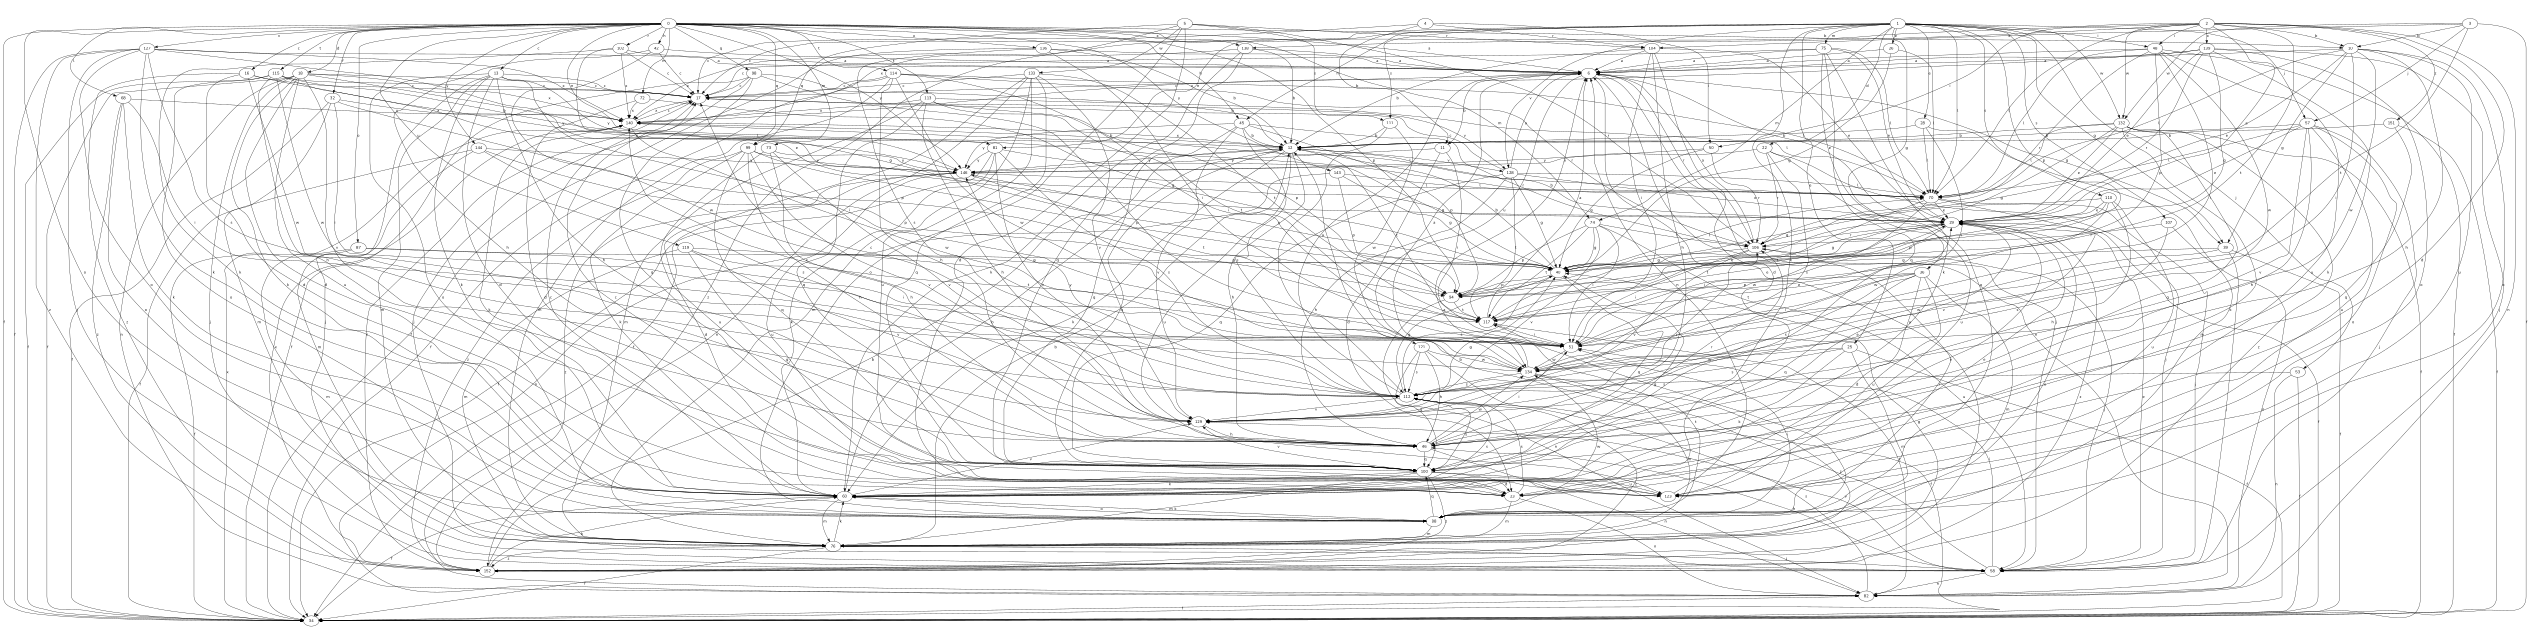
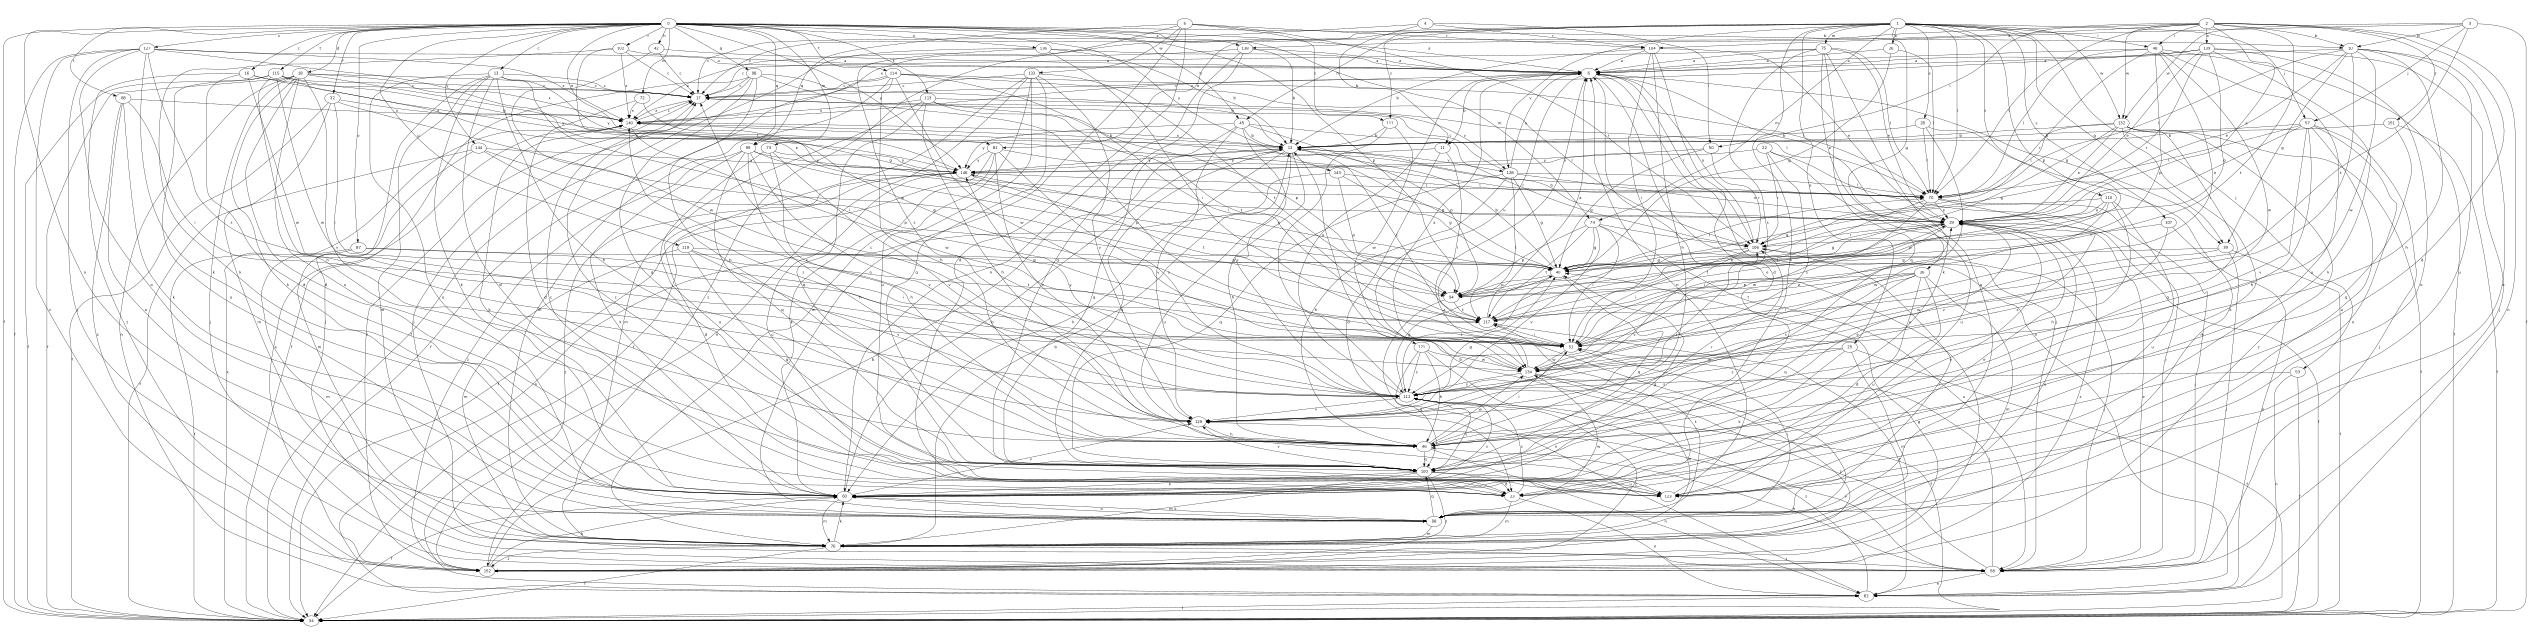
  strict digraph {
    fontname=Nunito
    node [fontname=Nunito]
    edge [fontname=Nunito]
    0
    6
    10
    13
    16
    18
    32
    34
    42
    45
    68
    72
    73
    74
    81
    87
    88
    94
    98
    99
    102
    113
    114
    115
    119
    127
    136
    138
    143
    144
    146
    17
    39
    29
    82
    11
    106
    58
    121
    70
    46
    51
    123
    134
    n45 [label=60]
    23
    76
    152
    140
    129
    12
    100
    112
    40
    117
    1
    22
    25
    26
    28
    36
    48
    53
    57
    75
    107
    110
    111
    128
    132
    2
    50
    139
    151
    3
    104
    4
    5
    133
    0 -> 6 [label=a]
    0 -> 10 [label=b]
    0 -> 13 [label=c]
    0 -> 16 [label=c]
    0 -> 18 [label=d]
    0 -> 32 [label=f]
    0 -> 34 [label=f]
    0 -> 42 [label=h]
    0 -> 45 [label=h]
    0 -> 68 [label=l]
    0 -> 72 [label=m]
    0 -> 73 [label=m]
    0 -> 74 [label=m]
    0 -> 81 [label=n]
    0 -> 87 [label=o]
    0 -> 88 [label=o]
    0 -> 94 [label=p]
    0 -> 98 [label=q]
    0 -> 99 [label=q]
    0 -> 102 [label=r]
    0 -> 113 [label=t]
    0 -> 114 [label=t]
    0 -> 115 [label=t]
    0 -> 119 [label=u]
    0 -> 127 [label=v]
    0 -> 136 [label=x]
    0 -> 138 [label=x]
    0 -> 143 [label=y]
    0 -> 144 [label=y]
    0 -> 146 [label=y]
    6 -> 17 [label=c]
    6 -> 39 [label=g]
    6 -> 29 [label=e]
    6 -> 82 [label=n]
    6 -> 11 [label=b]
    6 -> 106 [label=r]
    6 -> 58 [label=j]
    6 -> 121 [label=u]
    10 -> 6 [label=a]
    10 -> 88 [label=o]
    10 -> 39 [label=g]
    10 -> 29 [label=e]
    10 -> 70 [label=l]
    10 -> 46 [label=h]
    10 -> 51 [label=i]
    10 -> 123 [label=u]
    10 -> 134 [label=w]
    13 -> 88 [label=o]
    13 -> 146 [label=y]
    13 -> 17 [label=c]
    13 -> 58 [label=j]
    13 -> 46 [label=h]
    13 -> 51 [label=i]
    13 -> n45 [label=k]
    13 -> 23 [label=d]
    13 -> 76 [label=m]
    16 -> 146 [label=y]
    16 -> 17 [label=c]
    16 -> 134 [label=w]
    16 -> 23 [label=d]
    16 -> 152 [label=z]
    18 -> 34 [label=f]
    18 -> 17 [label=c]
    18 -> 82 [label=n]
    18 -> 58 [label=j]
    18 -> 70 [label=l]
    18 -> 123 [label=u]
    18 -> n45 [label=k]
    18 -> 23 [label=d]
    18 -> 140 [label=x]
    18 -> 129 [label=v]
    32 -> 34 [label=f]
    32 -> 94 [label=p]
    32 -> 51 [label=i]
    32 -> 76 [label=m]
    32 -> 140 [label=x]
    34 -> 140 [label=x]
    42 -> 6 [label=a]
    42 -> 17 [label=c]
-   42 -> 46 [label=h]
+   98 -> 46 [label=h]
    42 -> 134 [label=w]
    45 -> 94 [label=p]
    45 -> 146 [label=y]
    45 -> 106 [label=r]
    45 -> 129 [label=v]
    45 -> 12 [label=b]
    45 -> 100 [label=q]
    45 -> 112 [label=s]
    68 -> 88 [label=o]
    68 -> 51 [label=i]
    68 -> n45 [label=k]
    68 -> 152 [label=z]
    68 -> 140 [label=x]
    72 -> 23 [label=d]
    72 -> 140 [label=x]
-   72 -> 40 [label=g]
+   72 -> 117 [label=g]
    73 -> 146 [label=y]
    73 -> 46 [label=h]
    73 -> 123 [label=u]
    73 -> 129 [label=v]
    74 -> 94 [label=p]
    74 -> 106 [label=r]
    74 -> 58 [label=u]
    74 -> 51 [label=i]
    74 -> 129 [label=v]
    74 -> 40 [label=g]
    74 -> 117 [label=t]
    81 -> 34 [label=f]
    81 -> 146 [label=y]
    81 -> n45 [label=k]
    81 -> 129 [label=v]
    81 -> 112 [label=s]
    81 -> 40 [label=g]
    87 -> 34 [label=f]
    87 -> 51 [label=i]
    87 -> 76 [label=m]
    87 -> 40 [label=g]
    88 -> 106 [label=r]
    88 -> 51 [label=i]
    88 -> 134 [label=w]
    88 -> n45 [label=k]
    88 -> 76 [label=m]
    88 -> 100 [label=q]
    88 -> 117 [label=t]
    94 -> 29 [label=e]
    94 -> 82 [label=n]
    94 -> 117 [label=t]
    98 -> 34 [label=f]
    98 -> 17 [label=c]
    98 -> 58 [label=j]
    98 -> 51 [label=i]
    98 -> 12 [label=b]
    98 -> 100 [label=q]
    99 -> 94 [label=p]
    99 -> 146 [label=y]
    99 -> 46 [label=h]
    99 -> n45 [label=k]
    99 -> 152 [label=z]
    99 -> 129 [label=v]
    99 -> 100 [label=q]
    102 -> 6 [label=a]
    102 -> 17 [label=c]
    102 -> n45 [label=k]
    102 -> 140 [label=x]
    102 -> 40 [label=g]
    113 -> 94 [label=p]
    113 -> 70 [label=l]
    113 -> 46 [label=h]
    113 -> 76 [label=m]
    113 -> 140 [label=x]
    113 -> 100 [label=q]
    113 -> 117 [label=t]
    114 -> 34 [label=f]
    114 -> 17 [label=c]
    114 -> 106 [label=r]
    114 -> 70 [label=l]
    114 -> 46 [label=h]
    114 -> 51 [label=i]
    114 -> 134 [label=w]
    114 -> 76 [label=m]
    115 -> 34 [label=f]
    115 -> 88 [label=o]
    115 -> 17 [label=c]
    115 -> 29 [label=e]
    115 -> 46 [label=h]
    115 -> 134 [label=w]
    115 -> 12 [label=b]
    119 -> 76 [label=m]
    119 -> 129 [label=v]
    119 -> 100 [label=q]
    119 -> 40 [label=g]
    119 -> 117 [label=t]
    127 -> 6 [label=a]
    127 -> 34 [label=f]
    127 -> 88 [label=o]
    127 -> 29 [label=e]
    127 -> 58 [label=j]
    127 -> n45 [label=k]
    127 -> 152 [label=z]
    127 -> 140 [label=x]
    127 -> 112 [label=s]
    136 -> 6 [label=a]
    136 -> 34 [label=f]
    136 -> 51 [label=i]
    136 -> 12 [label=b]
    136 -> 112 [label=s]
    138 -> 6 [label=a]
    138 -> n45 [label=k]
    138 -> 140 [label=x]
    138 -> 12 [label=b]
    138 -> 100 [label=q]
    143 -> 94 [label=p]
    143 -> 82 [label=n]
    143 -> 70 [label=l]
    143 -> 40 [label=g]
    144 -> 34 [label=f]
    144 -> 94 [label=p]
    144 -> 146 [label=y]
    144 -> 76 [label=m]
    144 -> 112 [label=s]
    146 -> 70 [label=l]
    146 -> 123 [label=u]
    146 -> 23 [label=d]
    146 -> 152 [label=z]
    146 -> 117 [label=t]
    17 -> 140 [label=x]
    17 -> 128 [label=v]
    39 -> 34 [label=f]
    39 -> 58 [label=j]
    39 -> 134 [label=w]
    39 -> 40 [label=g]
    29 -> 34 [label=f]
    29 -> 106 [label=r]
    29 -> 51 [label=i]
    29 -> 152 [label=z]
    29 -> 12 [label=b]
    29 -> 40 [label=g]
    29 -> 117 [label=t]
    82 -> 34 [label=f]
    82 -> 112 [label=s]
    82 -> 117 [label=t]
    11 -> 146 [label=y]
    11 -> 51 [label=i]
    11 -> 23 [label=d]
    106 -> 6 [label=a]
    106 -> 58 [label=j]
    106 -> 51 [label=i]
    106 -> 129 [label=v]
    106 -> 40 [label=g]
    58 -> 29 [label=e]
    58 -> 82 [label=n]
    58 -> 46 [label=h]
    58 -> 51 [label=i]
    58 -> 129 [label=v]
    58 -> 12 [label=b]
    121 -> 34 [label=f]
    121 -> 46 [label=h]
    121 -> 134 [label=w]
    121 -> 100 [label=q]
    121 -> 112 [label=s]
    70 -> 29 [label=e]
    70 -> 58 [label=j]
    70 -> 134 [label=w]
    70 -> 129 [label=v]
    70 -> 117 [label=t]
    46 -> 29 [label=e]
    46 -> 82 [label=n]
    46 -> 106 [label=r]
    46 -> 51 [label=i]
    46 -> 134 [label=w]
    46 -> 100 [label=q]
    51 -> 29 [label=e]
    51 -> 134 [label=w]
    123 -> 6 [label=n]
    123 -> 17 [label=c]
    134 -> 6 [label=a]
    134 -> 76 [label=m]
    134 -> 152 [label=z]
    134 -> 112 [label=s]
    n45 -> 34 [label=f]
    n45 -> 88 [label=o]
    n45 -> 17 [label=c]
    n45 -> 29 [label=e]
    n45 -> 76 [label=m]
    n45 -> 129 [label=v]
    n45 -> 12 [label=b]
    n45 -> 112 [label=s]
    n45 -> 40 [label=g]
    23 -> 29 [label=e]
    23 -> 82 [label=n]
    23 -> 76 [label=m]
    23 -> 112 [label=s]
    76 -> 6 [label=a]
    76 -> 34 [label=f]
    76 -> 29 [label=e]
    76 -> 58 [label=j]
    76 -> n45 [label=k]
    76 -> 152 [label=z]
    76 -> 12 [label=b]
    152 -> 6 [label=a]
    152 -> 17 [label=c]
    152 -> n45 [label=k]
    152 -> 140 [label=x]
    152 -> 12 [label=b]
    152 -> 40 [label=g]
    140 -> 17 [label=c]
    140 -> 70 [label=l]
    140 -> 134 [label=w]
    140 -> n45 [label=k]
    140 -> 12 [label=b]
    129 -> 106 [label=r]
    129 -> 46 [label=h]
    129 -> 40 [label=g]
    12 -> 146 [label=y]
    12 -> 46 [label=h]
    12 -> 123 [label=u]
    12 -> n45 [label=k]
    12 -> 140 [label=x]
    12 -> 100 [label=q]
    12 -> 117 [label=t]
    12 -> 128 [label=v]
    100 -> 123 [label=u]
    100 -> n45 [label=k]
    100 -> 23 [label=d]
    100 -> 76 [label=m]
    100 -> 152 [label=z]
    100 -> 129 [label=v]
    100 -> 112 [label=s]
    112 -> 6 [label=a]
    112 -> 146 [label=y]
    112 -> 17 [label=c]
    112 -> 152 [label=z]
    112 -> 140 [label=x]
    112 -> 129 [label=v]
    112 -> 40 [label=g]
    40 -> 94 [label=p]
    40 -> 146 [label=y]
    40 -> 70 [label=l]
    40 -> 12 [label=b]
    40 -> 100 [label=q]
    40 -> 112 [label=s]
    117 -> 6 [label=a]
    117 -> 29 [label=e]
    117 -> 51 [label=i]
    1 -> 45 [label=h]
    1 -> 74 [label=m]
    1 -> 81 [label=n]
    1 -> 94 [label=p]
    1 -> 17 [label=c]
    1 -> 39 [label=g]
    1 -> 70 [label=l]
    1 -> n45 [label=k]
-   1 -> 22 [label=d]
    1 -> 25 [label=e]
    1 -> 26 [label=e]
    1 -> 28 [label=e]
    1 -> 36 [label=g]
    1 -> 48 [label=i]
    1 -> 53 [label=j]
    1 -> 57 [label=j]
    1 -> 75 [label=m]
    1 -> 107 [label=s]
    1 -> 110 [label=s]
    1 -> 111 [label=s]
    1 -> 128 [label=v]
    1 -> 132 [label=w]
    22 -> 146 [label=y]
    22 -> 106 [label=r]
    22 -> 58 [label=j]
    22 -> 123 [label=u]
    22 -> 112 [label=s]
    25 -> 34 [label=f]
    25 -> 134 [label=w]
    25 -> n45 [label=k]
    25 -> 76 [label=m]
    25 -> 112 [label=s]
    26 -> 6 [label=a]
    26 -> 70 [label=l]
    26 -> 40 [label=g]
    28 -> 70 [label=l]
    28 -> 51 [label=i]
    28 -> 76 [label=m]
    28 -> 12 [label=b]
    36 -> 94 [label=p]
    36 -> 51 [label=i]
    36 -> 123 [label=u]
    36 -> 23 [label=d]
    36 -> 76 [label=m]
    36 -> 100 [label=q]
    36 -> 112 [label=s]
    36 -> 117 [label=t]
    48 -> 6 [label=a]
    48 -> 34 [label=f]
    48 -> 94 [label=p]
    48 -> 106 [label=r]
    48 -> 70 [label=l]
    48 -> 51 [label=i]
    48 -> 123 [label=u]
    48 -> 134 [label=w]
    53 -> 34 [label=f]
    53 -> 82 [label=n]
    53 -> 112 [label=s]
    57 -> 88 [label=o]
    57 -> 29 [label=e]
    57 -> 58 [label=j]
    57 -> 70 [label=l]
    57 -> 46 [label=h]
    57 -> 123 [label=u]
    57 -> 129 [label=v]
    57 -> 12 [label=b]
    75 -> 6 [label=a]
    75 -> 88 [label=o]
    75 -> 17 [label=c]
    75 -> 29 [label=e]
    75 -> 70 [label=l]
    75 -> n45 [label=k]
    75 -> 100 [label=q]
+   75 -> 112 [label=s]
    107 -> 82 [label=n]
    107 -> 106 [label=r]
    107 -> 112 [label=s]
    110 -> 94 [label=p]
    110 -> 29 [label=e]
    110 -> 46 [label=h]
    110 -> 123 [label=u]
    110 -> 134 [label=w]
    110 -> 40 [label=g]
    111 -> 134 [label=w]
    111 -> 12 [label=b]
    111 -> 112 [label=s]
    128 -> 6 [label=a]
    128 -> 17 [label=c]
    128 -> 29 [label=e]
    128 -> 70 [label=l]
    128 -> 46 [label=h]
    128 -> 100 [label=q]
    128 -> 40 [label=g]
    128 -> 117 [label=t]
    132 -> 34 [label=f]
    132 -> 29 [label=e]
    132 -> 70 [label=l]
    132 -> n45 [label=k]
    132 -> 152 [label=z]
    132 -> 12 [label=b]
    132 -> 100 [label=q]
    132 -> 40 [label=g]
    2 -> 10 [label=b]
    2 -> 138 [label=x]
    2 -> 29 [label=e]
    2 -> 82 [label=n]
    2 -> 70 [label=l]
    2 -> 23 [label=d]
    2 -> 140 [label=x]
    2 -> 117 [label=t]
    2 -> 48 [label=i]
    2 -> 132 [label=w]
    2 -> 50 [label=i]
    2 -> 139 [label=x]
    2 -> 151 [label=z]
    50 -> 146 [label=y]
    50 -> 106 [label=r]
    50 -> 40 [label=g]
    139 -> 6 [label=a]
    139 -> 88 [label=o]
    139 -> 29 [label=e]
    139 -> 106 [label=r]
    139 -> 58 [label=j]
    139 -> n45 [label=k]
    139 -> 140 [label=x]
    139 -> 40 [label=g]
    151 -> 34 [label=f]
    151 -> 12 [label=b]
    151 -> 100 [label=q]
    3 -> 10 [label=b]
    3 -> 34 [label=f]
    3 -> 117 [label=t]
    3 -> 57 [label=j]
    3 -> 132 [label=w]
    3 -> 104 [label=r]
    104 -> 6 [label=a]
    104 -> 29 [label=e]
    104 -> 46 [label=h]
    104 -> 51 [label=i]
    104 -> 23 [label=d]
    104 -> 12 [label=b]
    4 -> 17 [label=c]
    4 -> 11 [label=b]
    4 -> 50 [label=i]
    4 -> 104 [label=r]
    5 -> 88 [label=o]
    5 -> 99 [label=q]
    5 -> 106 [label=r]
    5 -> 23 [label=d]
    5 -> 152 [label=z]
    5 -> 111 [label=s]
    5 -> 104 [label=r]
    5 -> 133 [label=w]
    133 -> 34 [label=f]
    133 -> 17 [label=c]
    133 -> 82 [label=n]
    133 -> 123 [label=u]
    133 -> 76 [label=m]
    133 -> 129 [label=v]
    133 -> 100 [label=q]
    133 -> 117 [label=t]
  }
